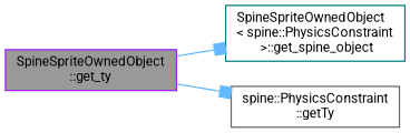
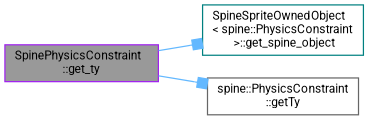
  digraph {
    rankdir=LR
    fontname=Roboto
    node [fillcolor=white fontname=Roboto fontsize=10 shape=box style=filled]
    edge [color=steelblue1 fontname=Roboto fontsize=10 labelfontname=Helvetica labelfontsize=10 style=solid arrowhead=box]
-   n1 [color=purple fillcolor=grey60 fontcolor=black height=0.2 label="SpineSpriteOwnedObject\l::get_ty" width=0.4]
+   n1 [color=purple fillcolor=grey60 fontcolor=black height=0.2 label="SpinePhysicsConstraint\l::get_ty" width=0.4]
    n2 [color=teal height=0.2 label="SpineSpriteOwnedObject\l\< spine::PhysicsConstraint\l \>::get_spine_object" width=0.4]
    n3 [color=gray40 height=0.2 label="spine::PhysicsConstraint\l::getTy" width=0.4]
    n1 -> n2
    n1 -> n3
  }
